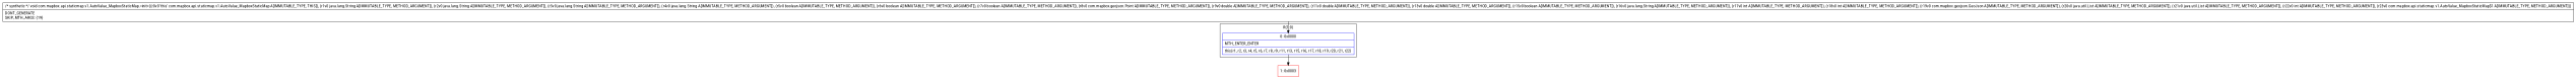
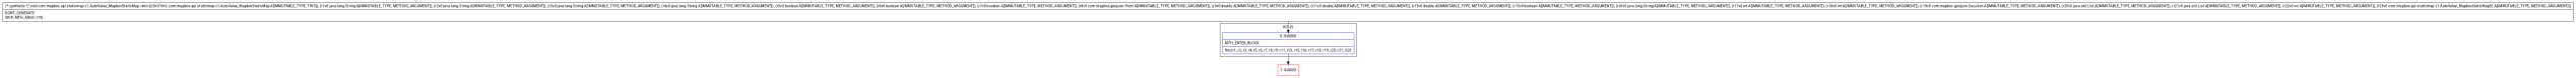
  digraph {
    fontname="Roboto Condensed"
    node [shape=record fontname="Roboto Condensed"]
    edge [fontname="Roboto Condensed"]
-   n1 [color=blue label="{0\:\ 0x0000|MTH_ENTER_ENTER\l|this(r1, r2, r3, r4, r5, r6, r7, r8, r9, r11, r13, r15, r16, r17, r18, r19, r20, r21, r22)\l}"]
+   n1 [color=blue label="{0\:\ 0x0000|MTH_ENTER_BLOCK\l|this(r1, r2, r3, r4, r5, r6, r7, r8, r9, r11, r13, r15, r16, r17, r18, r19, r20, r21, r22)\l}"]
    n2 [color=red label="{1\:\ 0x0003}"]
    n3 [label="{\/* synthetic *\/ void com.mapbox.api.staticmap.v1.AutoValue_MapboxStaticMap.\<init\>((r0v0 'this' com.mapbox.api.staticmap.v1.AutoValue_MapboxStaticMap A[IMMUTABLE_TYPE, THIS]), (r1v0 java.lang.String A[IMMUTABLE_TYPE, METHOD_ARGUMENT]), (r2v0 java.lang.String A[IMMUTABLE_TYPE, METHOD_ARGUMENT]), (r3v0 java.lang.String A[IMMUTABLE_TYPE, METHOD_ARGUMENT]), (r4v0 java.lang.String A[IMMUTABLE_TYPE, METHOD_ARGUMENT]), (r5v0 boolean A[IMMUTABLE_TYPE, METHOD_ARGUMENT]), (r6v0 boolean A[IMMUTABLE_TYPE, METHOD_ARGUMENT]), (r7v0 boolean A[IMMUTABLE_TYPE, METHOD_ARGUMENT]), (r8v0 com.mapbox.geojson.Point A[IMMUTABLE_TYPE, METHOD_ARGUMENT]), (r9v0 double A[IMMUTABLE_TYPE, METHOD_ARGUMENT]), (r11v0 double A[IMMUTABLE_TYPE, METHOD_ARGUMENT]), (r13v0 double A[IMMUTABLE_TYPE, METHOD_ARGUMENT]), (r15v0 boolean A[IMMUTABLE_TYPE, METHOD_ARGUMENT]), (r16v0 java.lang.String A[IMMUTABLE_TYPE, METHOD_ARGUMENT]), (r17v0 int A[IMMUTABLE_TYPE, METHOD_ARGUMENT]), (r18v0 int A[IMMUTABLE_TYPE, METHOD_ARGUMENT]), (r19v0 com.mapbox.geojson.GeoJson A[IMMUTABLE_TYPE, METHOD_ARGUMENT]), (r20v0 java.util.List A[IMMUTABLE_TYPE, METHOD_ARGUMENT]), (r21v0 java.util.List A[IMMUTABLE_TYPE, METHOD_ARGUMENT]), (r22v0 int A[IMMUTABLE_TYPE, METHOD_ARGUMENT]), (r23v0 com.mapbox.api.staticmap.v1.AutoValue_MapboxStaticMap$1 A[IMMUTABLE_TYPE, METHOD_ARGUMENT]))  | DONT_GENERATE\lSKIP_MTH_ARGS: \{19\}\l}"]
    subgraph cluster_1 {
      label="R(1:0)"
      n1
    }
    n1 -> n2
    n3 -> n1
  }
